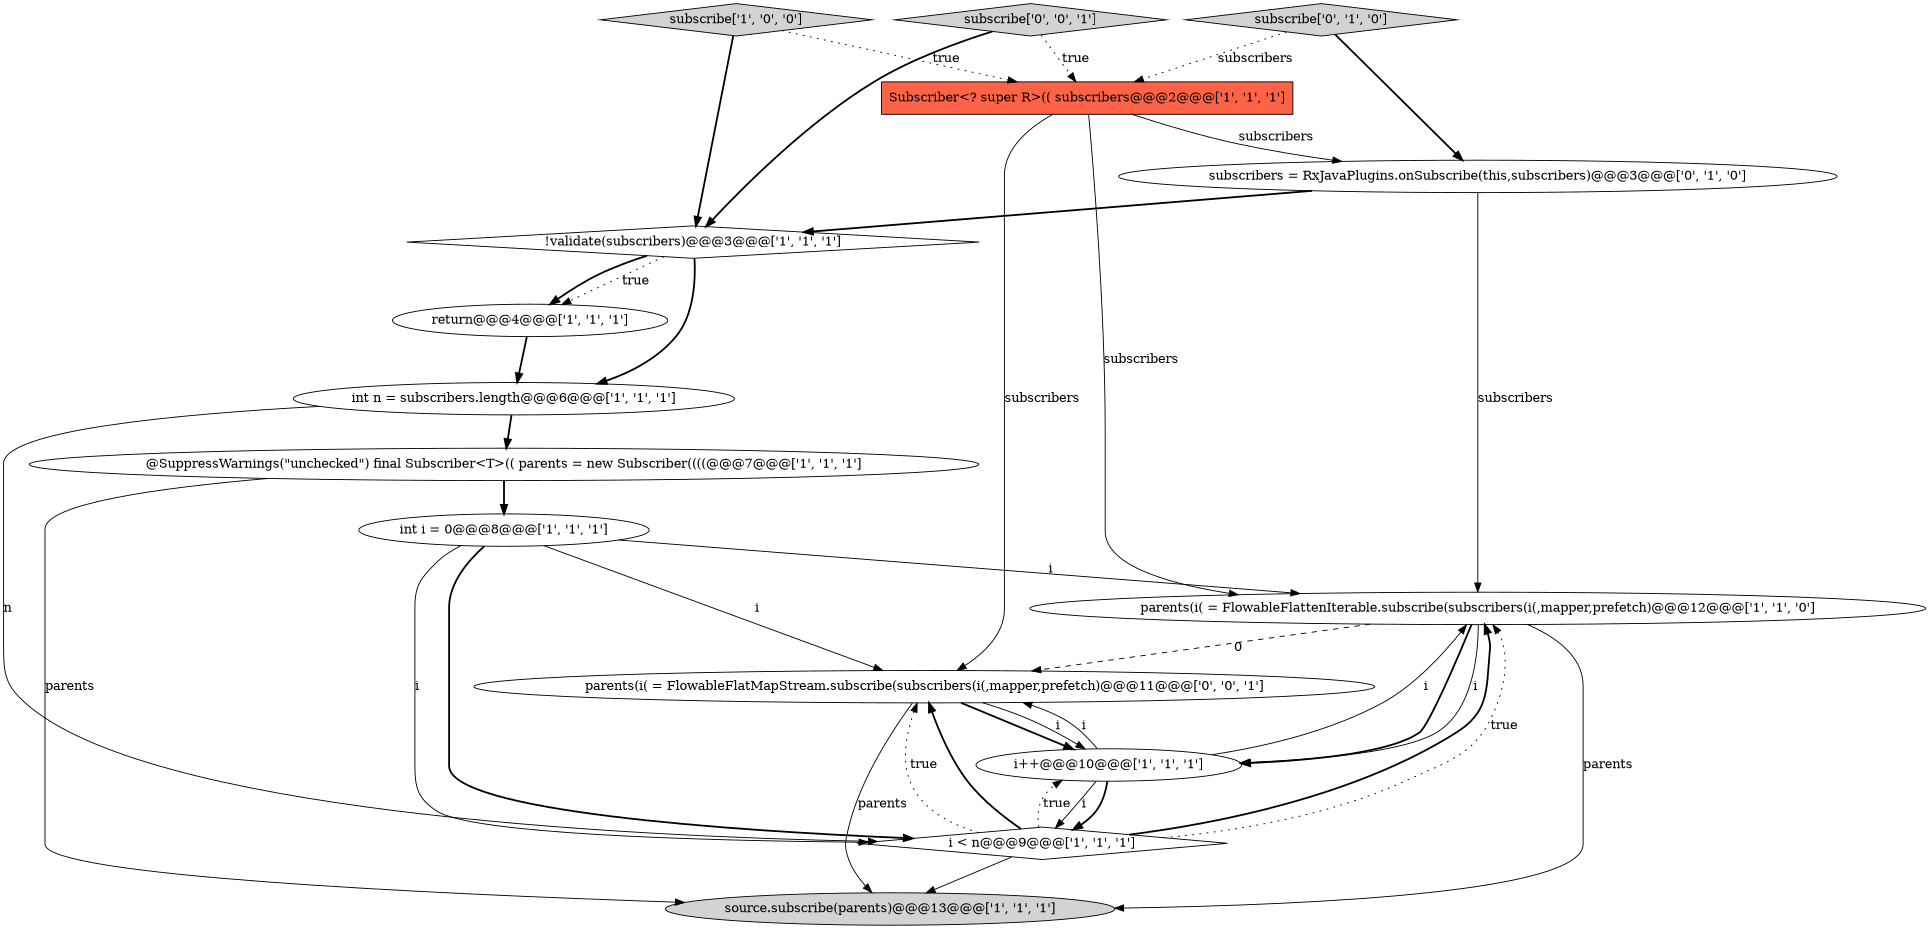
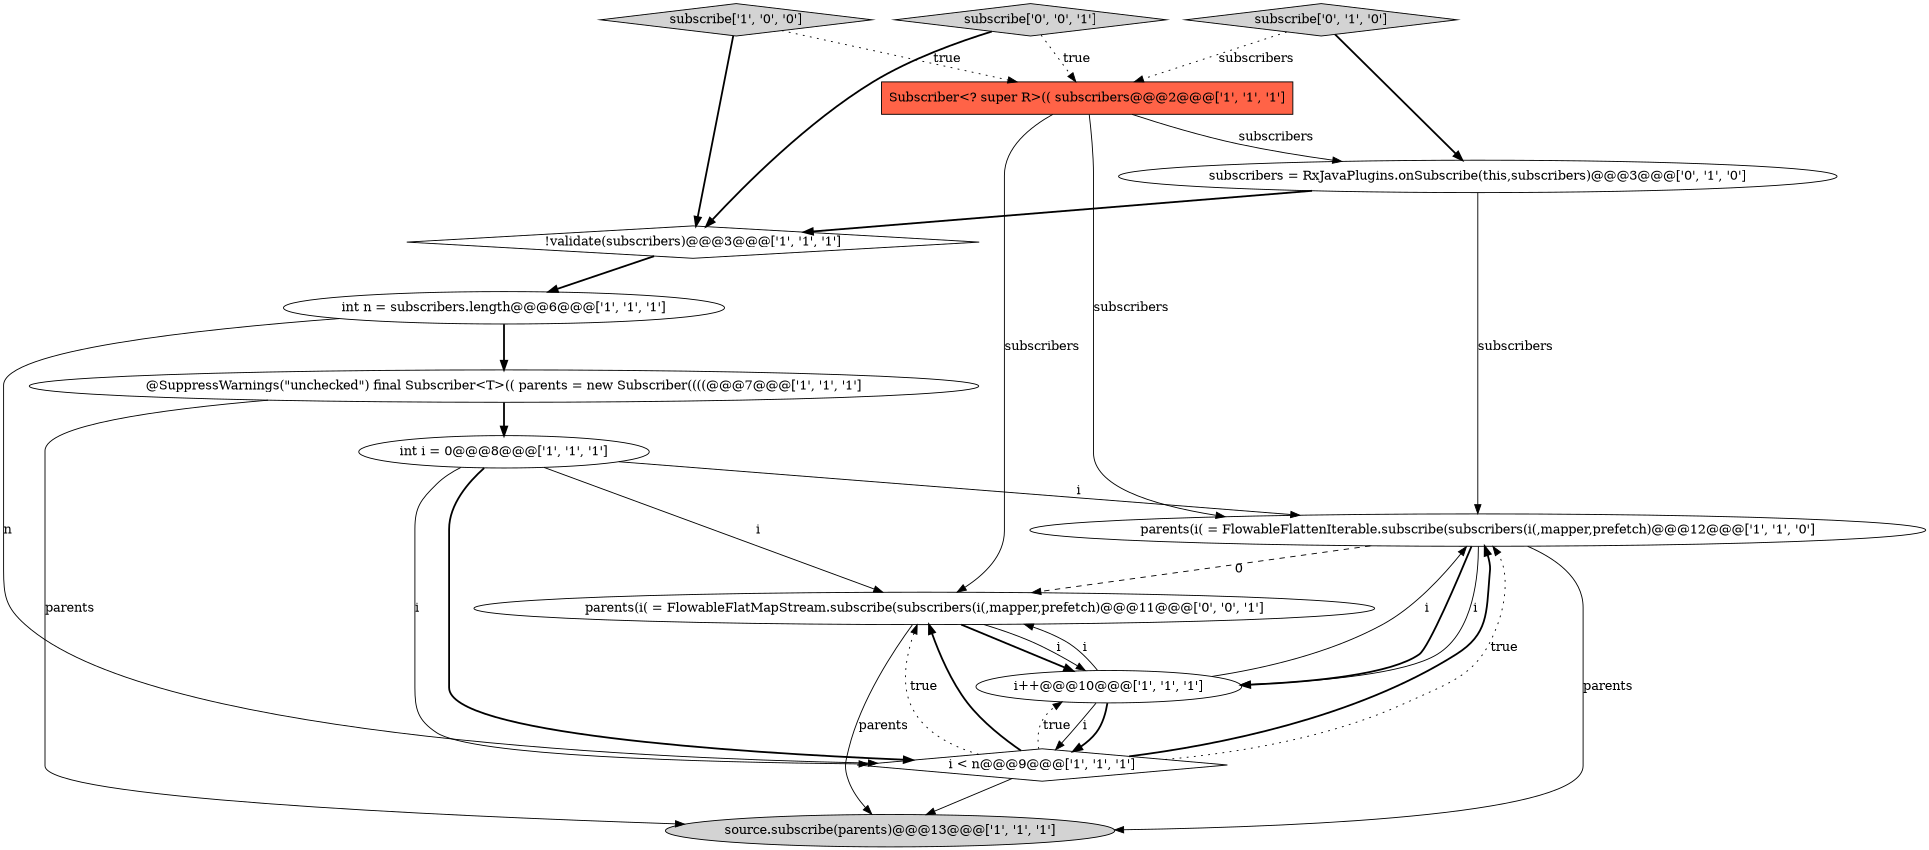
  digraph {
    node [fillcolor=white shape=ellipse style=filled]
    edge [style=solid]
    n1 [fillcolor=lightgray label="subscribe['0', '1', '0']" shape=diamond]
    n2 [label="subscribers = RxJavaPlugins.onSubscribe(this,subscribers)@@@3@@@['0', '1', '0']"]
    n3 [fillcolor=tomato label="Subscriber<? super R>(( subscribers@@@2@@@['1', '1', '1']" shape=box]
    n4 [label="!validate(subscribers)@@@3@@@['1', '1', '1']" shape=diamond]
    n5 [label="parents(i( = FlowableFlattenIterable.subscribe(subscribers(i(,mapper,prefetch)@@@12@@@['1', '1', '0']"]
    n6 [label="parents(i( = FlowableFlatMapStream.subscribe(subscribers(i(,mapper,prefetch)@@@11@@@['0', '0', '1']"]
    n7 [label="int n = subscribers.length@@@6@@@['1', '1', '1']"]
-   n8 [label="return@@@4@@@['1', '1', '1']"]
    n9 [label="@SuppressWarnings(\"unchecked\") final Subscriber<T>(( parents = new Subscriber((((@@@7@@@['1', '1', '1']"]
    n10 [label="i < n@@@9@@@['1', '1', '1']" shape=diamond]
    n11 [fillcolor=lightgray label="source.subscribe(parents)@@@13@@@['1', '1', '1']"]
    n12 [label="int i = 0@@@8@@@['1', '1', '1']"]
    n13 [fillcolor=lightgray label="subscribe['0', '0', '1']" shape=diamond]
    n14 [label="i++@@@10@@@['1', '1', '1']"]
    n15 [fillcolor=lightgray label="subscribe['1', '0', '0']" shape=diamond]
    n1 -> n2 [style=bold]
    n1 -> n3 [label=subscribers style=dotted]
    n2 -> n4 [style=bold]
    n2 -> n5 [label=subscribers]
    n3 -> n2 [label=subscribers]
    n3 -> n5 [label=subscribers]
    n3 -> n6 [label=subscribers]
    n4 -> n7 [style=bold]
-   n4 -> n8 [label=true style=dotted]
-   n4 -> n8 [style=bold]
    n5 -> n6 [label=0 style=dashed]
    n5 -> n11 [label=parents]
    n5 -> n14 [style=bold]
    n5 -> n14 [label=i]
    n6 -> n11 [label=parents]
    n6 -> n14 [style=bold]
    n6 -> n14 [label=i]
    n7 -> n9 [style=bold]
    n7 -> n10 [label=n]
-   n8 -> n7 [style=bold]
    n9 -> n11 [label=parents]
    n9 -> n12 [style=bold]
    n10 -> n5 [style=bold]
    n10 -> n5 [label=true style=dotted]
    n10 -> n6 [label=true style=dotted]
    n10 -> n6 [style=bold]
    n10 -> n11
    n10 -> n14 [label=true style=dotted]
    n12 -> n5 [label=i]
    n12 -> n6 [label=i]
    n12 -> n10 [label=i]
    n12 -> n10 [style=bold]
    n13 -> n3 [label=true style=dotted]
    n13 -> n4 [style=bold]
    n14 -> n5 [label=i]
    n14 -> n6 [label=i]
    n14 -> n10 [style=bold]
    n14 -> n10 [label=i]
    n15 -> n3 [label=true style=dotted]
    n15 -> n4 [style=bold]
  }
